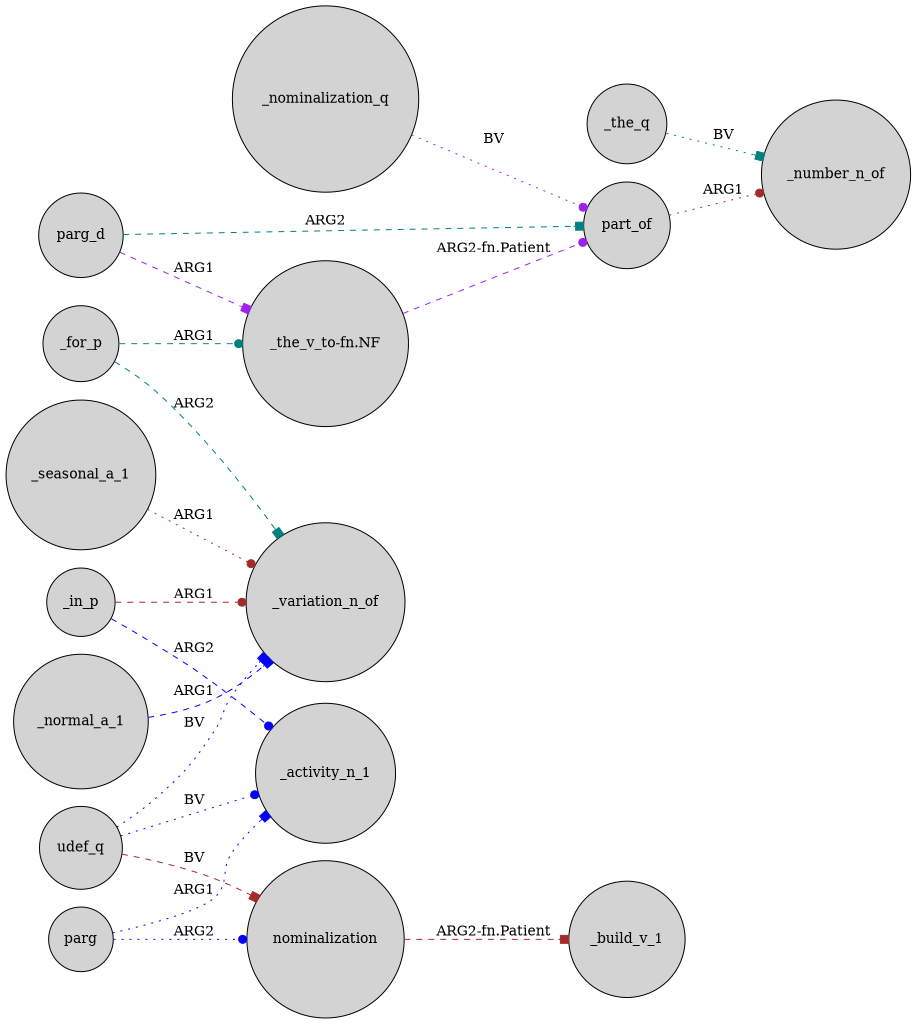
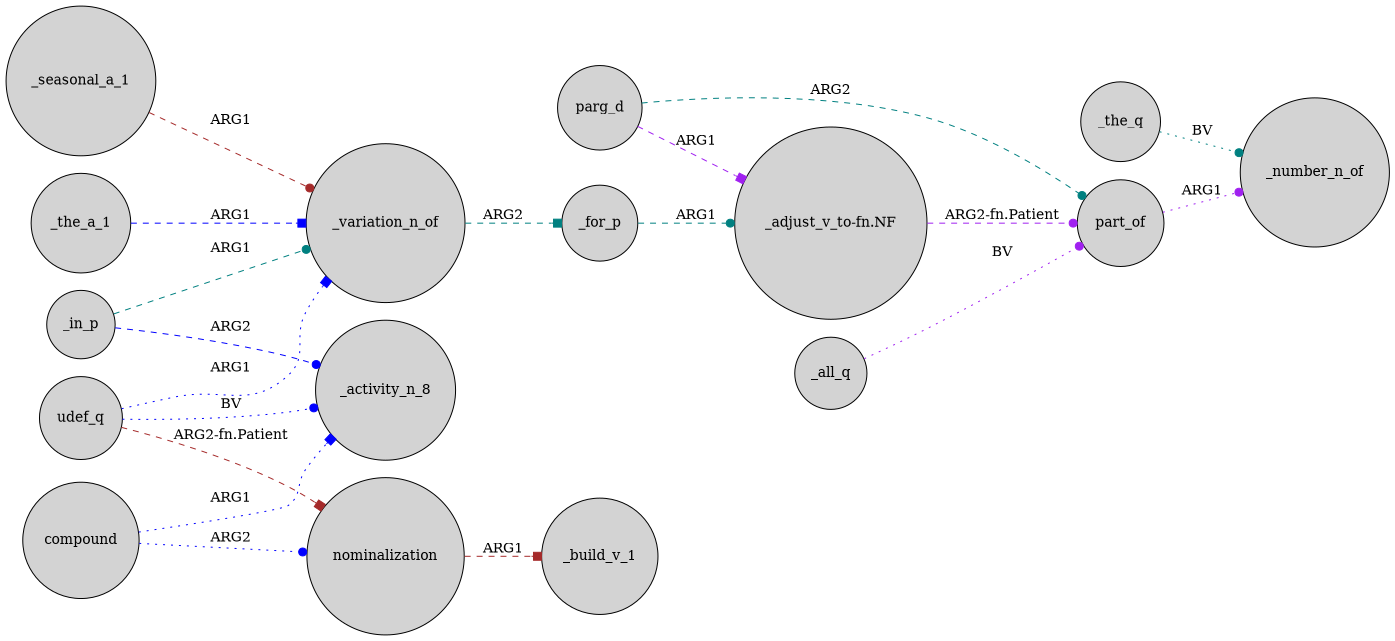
  digraph {
    rankdir=LR
    node [shape=circle style=filled]
    edge [arrowhead=box color=blue style=dashed]
    _the_q
    _number_n_of
    _seasonal_a_1
    _variation_n_of
    _in_p
-   _activity_n_1
+   _activity_n_1 [label=_activity_n_8]
    _for_p
-   "_adjust_v_to-fn.NF" [label="_the_v_to-fn.NF"]
+   "_adjust_v_to-fn.NF"
    part_of
    parg_d
-   _normal_a_1
-   compound [label=parg]
+   _normal_a_1 [label=_the_a_1]
+   compound
    nominalization
    _build_v_1
-   _all_q [label=_nominalization_q]
+   _all_q
    udef_q
-   _the_q -> _number_n_of [color=teal label=BV style=dotted]
-   _seasonal_a_1 -> _variation_n_of [arrowhead=dot color=brown label=ARG1 style=dotted]
-   _in_p -> _variation_n_of [arrowhead=dot color=brown label=ARG1]
+   _the_q -> _number_n_of [arrowhead=dot color=teal label=BV style=dotted]
+   _seasonal_a_1 -> _variation_n_of [arrowhead=dot color=brown label=ARG1]
+   _in_p -> _variation_n_of [arrowhead=dot color=teal label=ARG1]
    _in_p -> _activity_n_1 [arrowhead=dot label=ARG2]
-   _for_p -> _variation_n_of [color=teal label=ARG2]
+   _variation_n_of -> _for_p [color=teal label=ARG2]
    _for_p -> "_adjust_v_to-fn.NF" [arrowhead=dot color=teal label=ARG1]
    "_adjust_v_to-fn.NF" -> part_of [arrowhead=dot color=purple label="ARG2-fn.Patient"]
-   part_of -> _number_n_of [arrowhead=dot color=brown label=ARG1 style=dotted]
+   part_of -> _number_n_of [arrowhead=dot color=purple label=ARG1 style=dotted]
    parg_d -> "_adjust_v_to-fn.NF" [color=purple label=ARG1]
-   parg_d -> part_of [color=teal label=ARG2]
+   parg_d -> part_of [arrowhead=dot color=teal label=ARG2]
    _normal_a_1 -> _variation_n_of [label=ARG1]
    compound -> _activity_n_1 [label=ARG1 style=dotted]
    compound -> nominalization [arrowhead=dot label=ARG2 style=dotted]
-   nominalization -> _build_v_1 [color=brown label="ARG2-fn.Patient"]
+   nominalization -> _build_v_1 [color=brown label=ARG1]
    _all_q -> part_of [arrowhead=dot color=purple label=BV style=dotted]
-   udef_q -> _variation_n_of [label=BV style=dotted]
+   udef_q -> _variation_n_of [label=ARG1 style=dotted]
    udef_q -> _activity_n_1 [arrowhead=dot label=BV style=dotted]
-   udef_q -> nominalization [color=brown label=BV]
+   udef_q -> nominalization [color=brown label="ARG2-fn.Patient"]
  }
